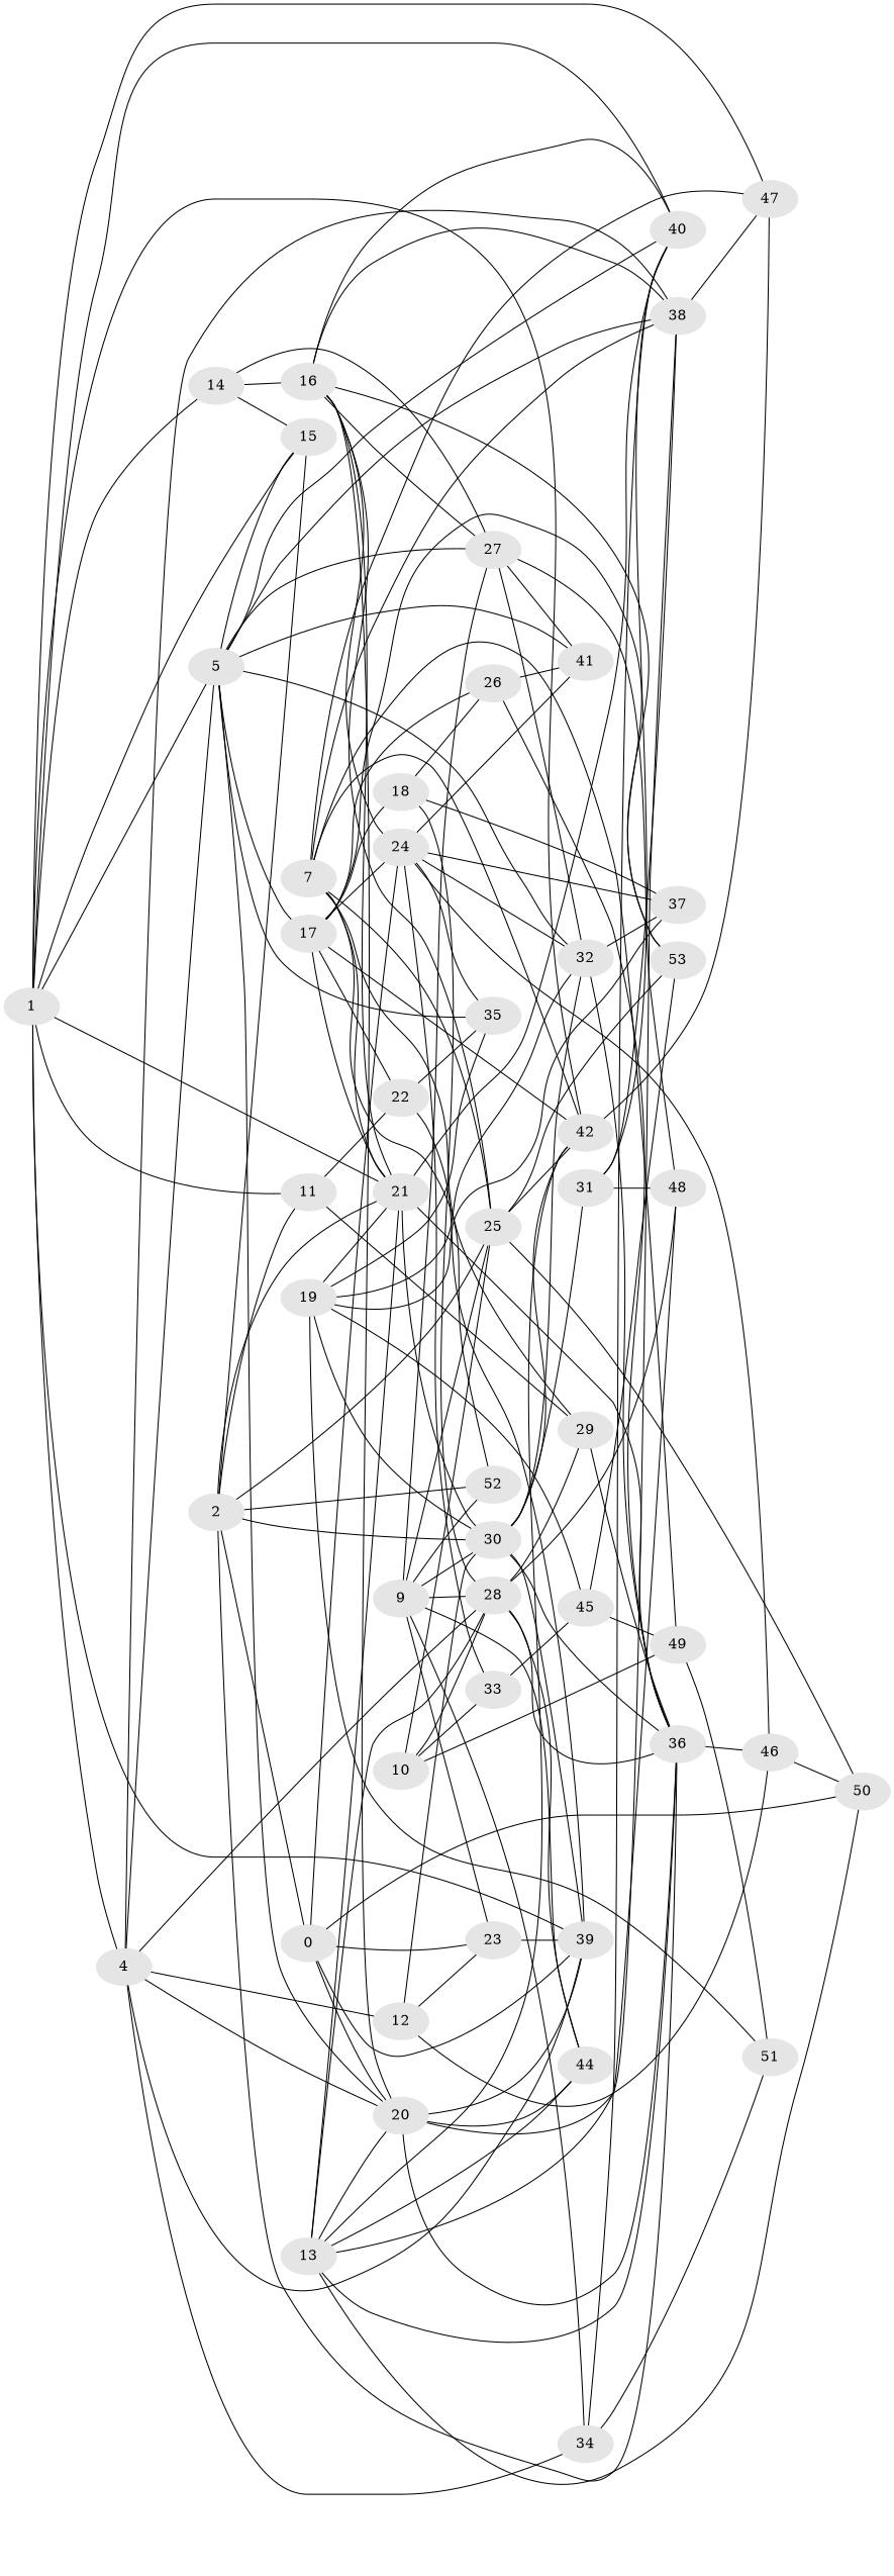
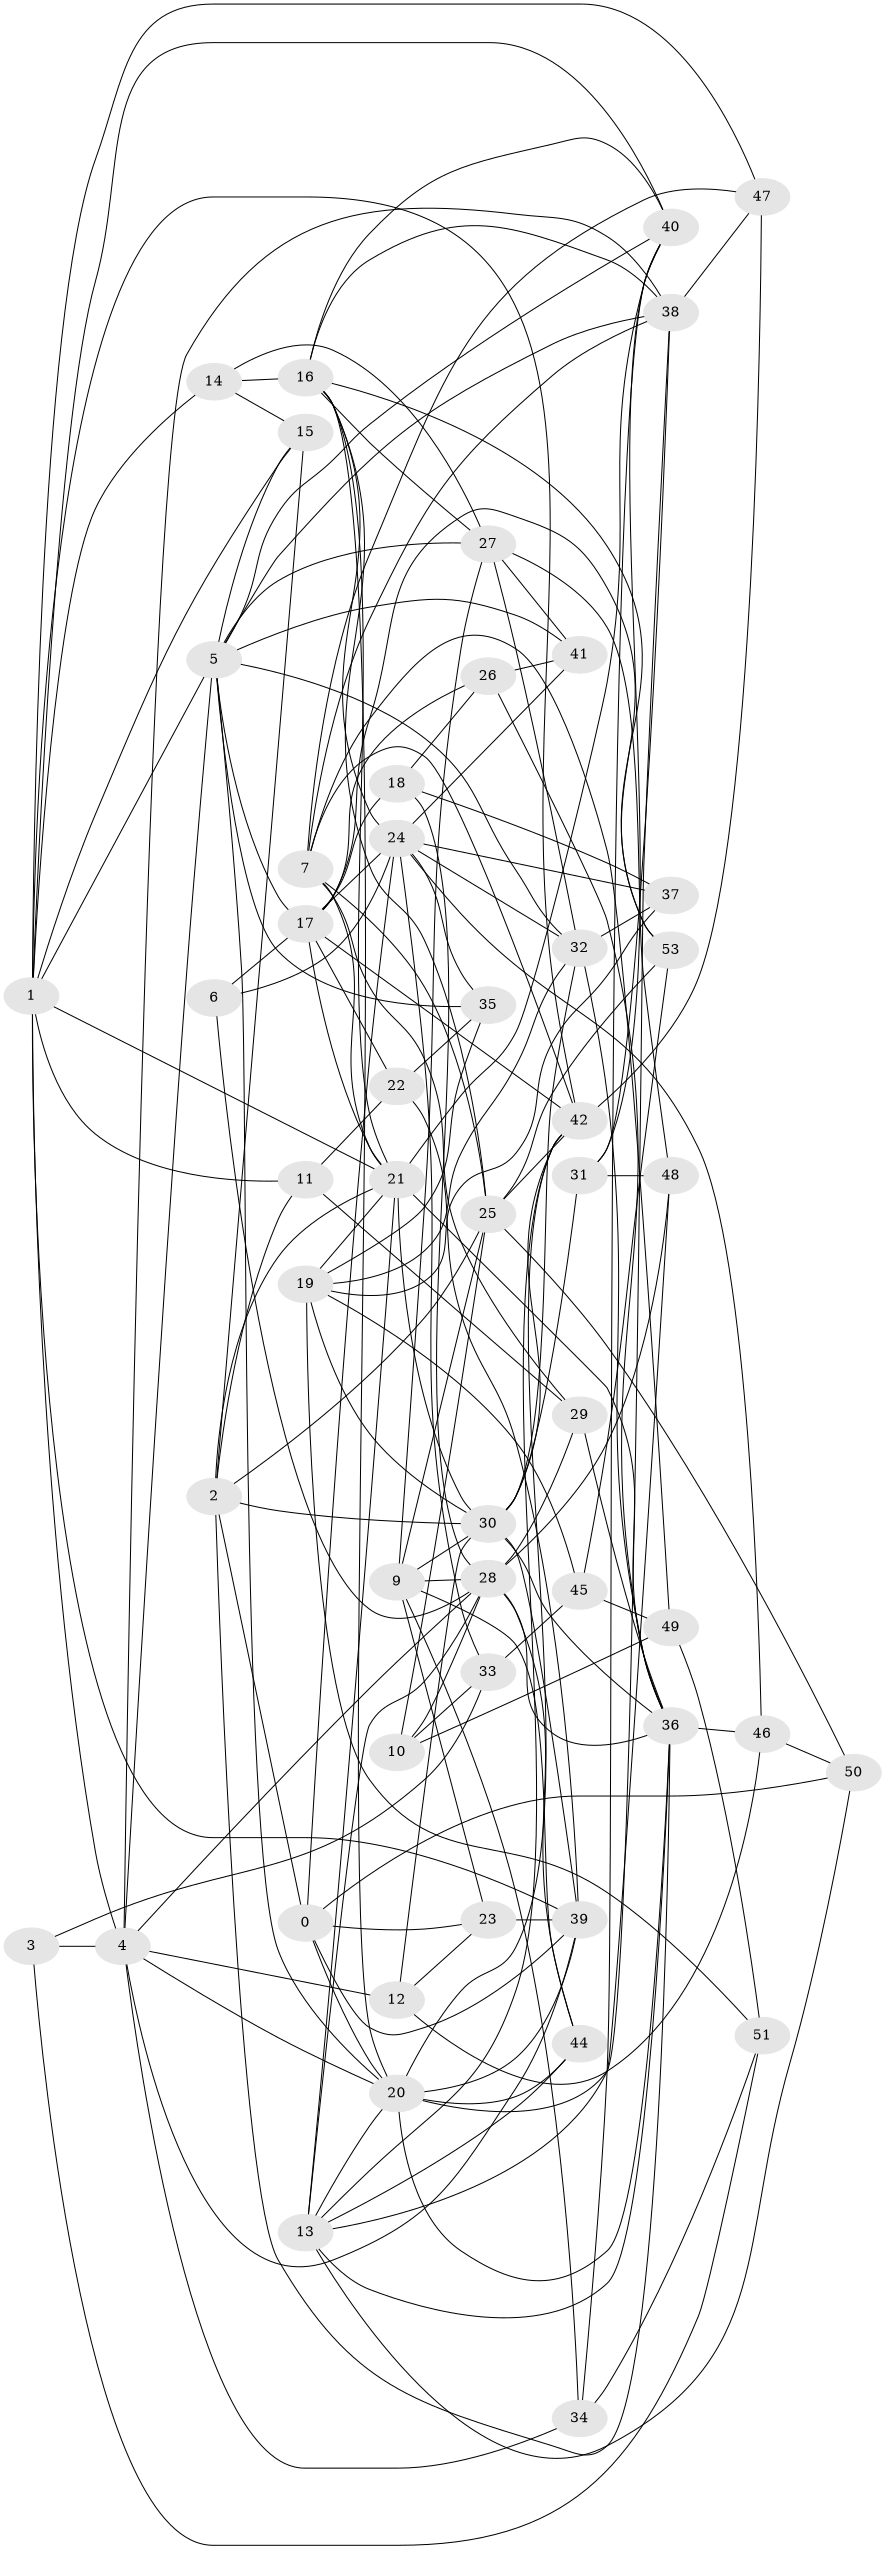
  graph {
    rankdir=LR
    node [color=gray90 style=filled]
    edge [weight=1.0]
    1
    4
    5
    11
    14
    15
    21
    39
    40
    42
    47
    12
    20
    28
    34
    38
    17
    27
    32
    35
    41
    29
    22
    16
    30
    36
    2
    n28 [label=0]
    25
-   52
    24
    23
    50
    53
    31
    46
+   3
    33
    51
    45
    44
    48
    18
    26
    37
+   6
    7
    49
    9
    10
    13
    19
    1 -- 4 [weight=2.0]
    1 -- 5
    1 -- 11
    1 -- 14
    1 -- 15
    1 -- 21
    1 -- 39 [weight=2.0]
    1 -- 40
    1 -- 42
    1 -- 47
    4 -- 5
    4 -- 39 [weight=2.0]
    4 -- 12
    4 -- 20
    4 -- 28
    4 -- 34
    4 -- 38
    5 -- 15
    5 -- 40
    5 -- 20
    5 -- 38
    5 -- 17
    5 -- 27
    5 -- 32
    5 -- 35
    5 -- 41
    11 -- 29
    11 -- 22
    14 -- 15
    14 -- 27
    14 -- 16
    21 -- 40
    21 -- 30
    21 -- 36 [weight=2.0]
    42 -- 47
    12 -- 30
    12 -- 23
    12 -- 46
    20 -- 39
+   20 -- 42
    20 -- 36
    20 -- 44
    20 -- 48
    28 -- 29
    28 -- 36
    28 -- 44
    28 -- 48
    34 -- 40
    34 -- 51
    38 -- 47
    17 -- 21
    17 -- 42
    17 -- 22
    17 -- 24
    17 -- 53
    17 -- 18
    17 -- 26
    27 -- 32
    27 -- 41
    27 -- 48
    32 -- 36
    32 -- 37
    29 -- 36
    22 -- 39
    22 -- 35
    16 -- 21
    16 -- 40
    16 -- 20
    16 -- 38
    16 -- 27
    16 -- 25
    16 -- 24
    16 -- 53
    30 -- 39 [weight=2.0]
    30 -- 42
    30 -- 32
    30 -- 36
    30 -- 31
    36 -- 46
    2 -- 11
    2 -- 15
    2 -- 21 [weight=2.0]
    2 -- 30
    2 -- 36
    2 -- n28 [weight=3.0]
    2 -- 25
-   2 -- 52 [weight=2.0]
    n28 -- 39
    n28 -- 20
    n28 -- 24
    n28 -- 23
    n28 -- 50
    25 -- 42
    25 -- 50
    25 -- 53
    24 -- 32
    24 -- 35
    24 -- 41
    24 -- 46
    24 -- 33
    24 -- 37
    23 -- 39
    31 -- 40
    31 -- 38
    31 -- 48
    46 -- 50
+   3 -- 4 [weight=2.0]
+   3 -- 33
+   3 -- 51
    33 -- 45
    45 -- 53
    45 -- 49
    18 -- 28
    18 -- 26
    18 -- 37
    26 -- 41
    26 -- 36
+   6 -- 28
+   6 -- 17 [weight=2.0]
+   6 -- 24
    7 -- 21
    7 -- 42
    7 -- 47
    7 -- 38
    7 -- 29
    7 -- 25 [weight=2.0]
-   7 -- 52
    7 -- 49
    49 -- 51
    9 -- 28
    9 -- 34
    9 -- 27 [weight=2.0]
    9 -- 30 [weight=2.0]
    9 -- 25
-   9 -- 52
    9 -- 23
    9 -- 44
    10 -- 28
    10 -- 25
    10 -- 33
    10 -- 49
    13 -- 21
    13 -- 42
    13 -- 20
    13 -- 28
    13 -- 38 [weight=2.0]
    13 -- 36 [weight=2.0]
    13 -- 50
    13 -- 44
    19 -- 21
    19 -- 32 [weight=2.0]
    19 -- 35
    19 -- 30
    19 -- 51
    19 -- 45
    19 -- 37
  }
